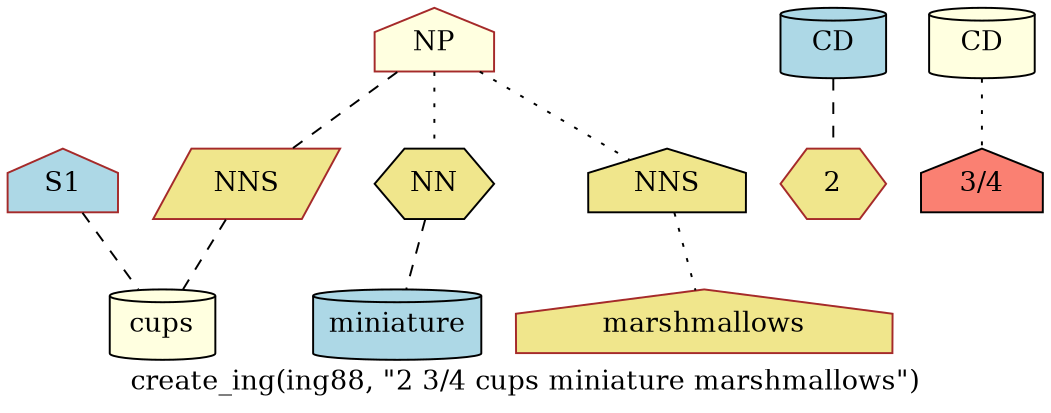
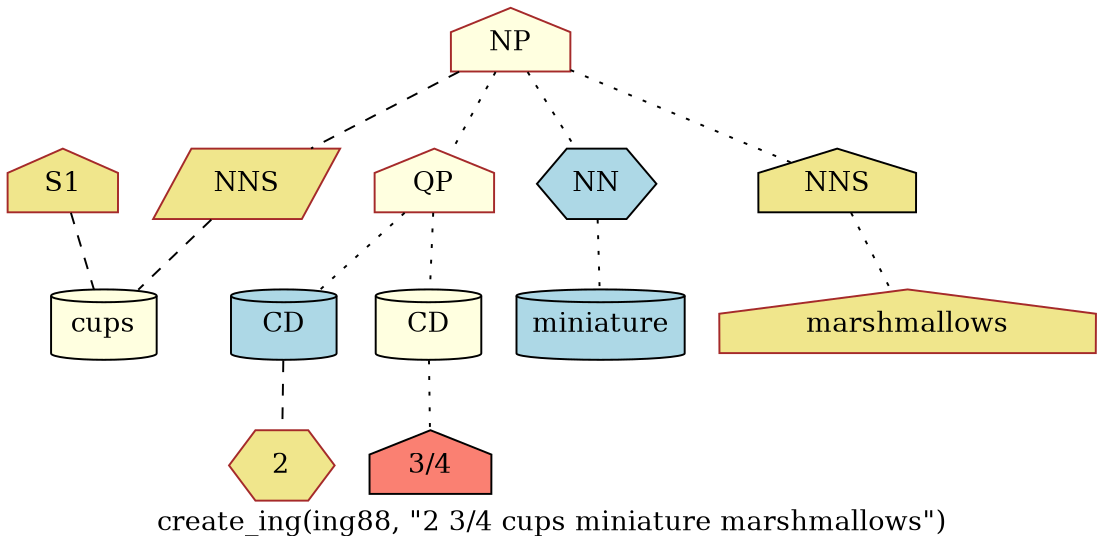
  graph {
    label="create_ing(ing88, \"2 3/4 cups miniature marshmallows\")"
    node [color=black fillcolor=khaki shape=house style=filled]
    edge [style=dotted]
-   n1 [color=brown fillcolor=lightblue label=S1]
+   n1 [color=brown label=S1]
    n2 [fillcolor=lightyellow label=cups shape=cylinder]
    n3 [color=brown fillcolor=lightyellow label=NP]
+   n4 [color=brown fillcolor=lightyellow label=QP]
    n5 [color=brown label=NNS shape=parallelogram]
-   n6 [label=NN shape=hexagon]
+   n6 [fillcolor=lightblue label=NN shape=hexagon]
    n7 [label=NNS]
    n8 [fillcolor=lightblue label=CD shape=cylinder]
    n9 [fillcolor=lightyellow label=CD shape=cylinder]
    n10 [fillcolor=lightblue label=miniature shape=cylinder]
    n11 [color=brown label=marshmallows]
    n12 [color=brown label=2 shape=hexagon]
    n13 [fillcolor=salmon label="3/4"]
    n1 -- n2 [style=dashed]
+   n3 -- n4
    n3 -- n5 [style=dashed]
    n3 -- n6
    n3 -- n7
+   n4 -- n8
+   n4 -- n9
    n5 -- n2 [style=dashed]
-   n6 -- n10 [style=dashed]
+   n6 -- n10
    n7 -- n11
    n8 -- n12 [style=dashed]
    n9 -- n13
  }
